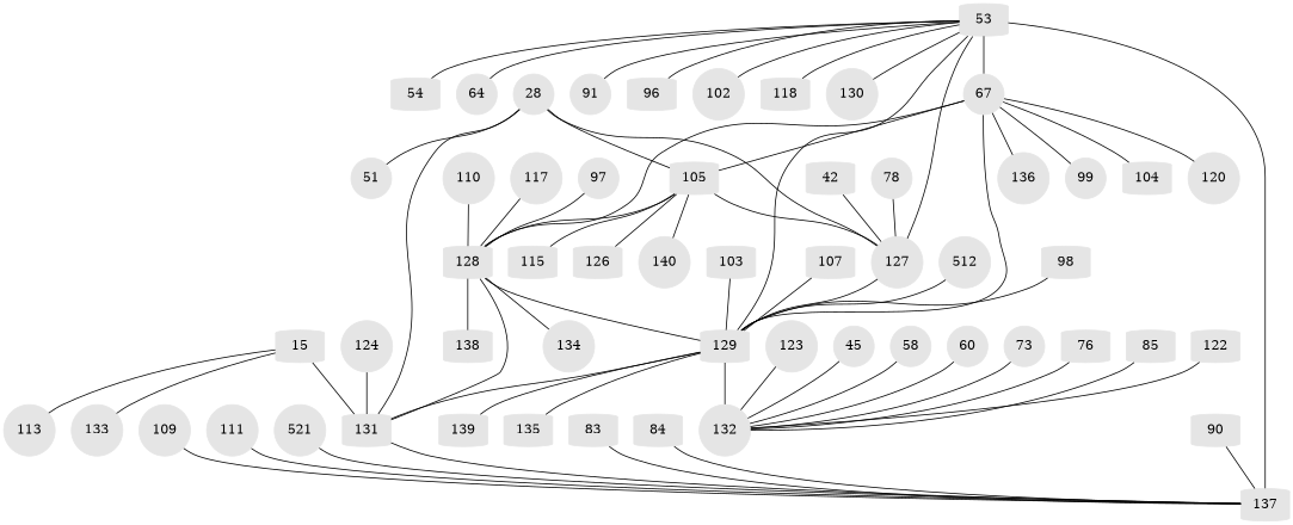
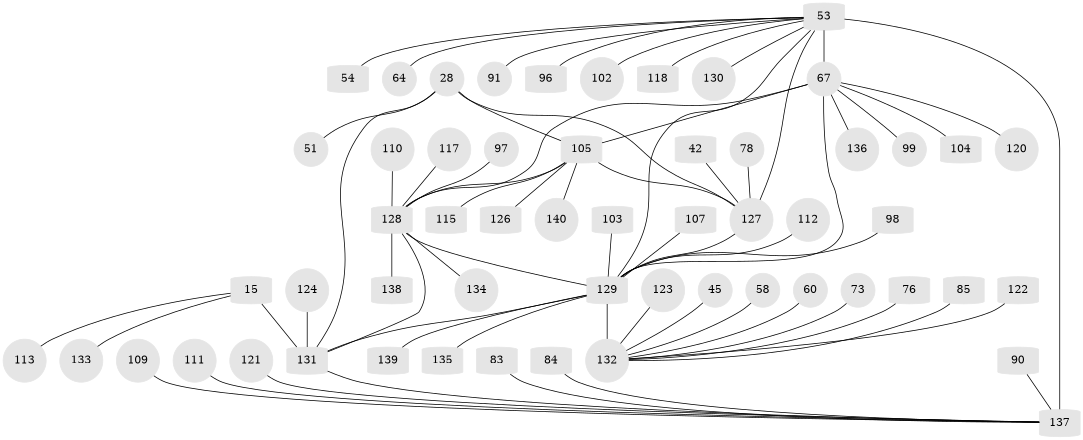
  graph {
    node [color=gray90 shape=circle style=filled]
    n1 [label=15 shape=cylinder super="+10"]
    113
    131 [shape=cylinder super="+100+101+106+108+114+119"]
    133
    137 [shape=cylinder super="+57+21+52+82"]
    28 [super="+27"]
    51
    105 [shape=cylinder super="+44+55+72+77"]
    127 [super="+25"]
    128 [shape=cylinder super="+33+63+66+71+75+81+94+86"]
    115 [shape=cylinder]
    126 [shape=cylinder]
    140
    129 [shape=cylinder super="+80+7+5+88+43+61+92+93"]
    42 [shape=cylinder]
    132 [super="+6+41"]
    45
    53 [shape=cylinder super="+50+19"]
    54 [shape=cylinder]
    64
    67 [super="+35+48"]
    91
    96 [shape=cylinder super="+65"]
    102
    118 [shape=cylinder super="+116"]
    130
    99
    104 [shape=cylinder]
    120
    136
    135 [shape=cylinder]
    139 [shape=cylinder]
    58
    60
    134 [super="+125"]
    138 [shape=cylinder]
    73
    76 [shape=cylinder]
    78
    83 [shape=cylinder]
    84 [shape=cylinder super="+47"]
    85 [shape=cylinder super="+62"]
    90 [shape=cylinder]
    97
    98 [shape=cylinder]
    103 [shape=cylinder]
    107 [shape=cylinder]
    109
    110
    111
-   112 [label=512]
+   112
    117
-   121 [label=521]
+   121
    122 [shape=cylinder]
    123
    124
    n1 -- 113
    n1 -- 131 [weight=10]
    n1 -- 133
    131 -- 137
    28 -- 131
    28 -- 51
    28 -- 105 [weight=6]
    28 -- 127 [weight=4]
    105 -- 127 [weight=6]
    105 -- 128
    105 -- 115
    105 -- 126
    105 -- 140
    127 -- 129
    128 -- 131
    128 -- 129 [weight=2]
    128 -- 134
    128 -- 138
    129 -- 131 [weight=2]
    129 -- 132 [weight=13]
    129 -- 135
    129 -- 139
    42 -- 127
    45 -- 132
    53 -- 137 [weight=12]
    53 -- 127 [weight=2]
    53 -- 129 [weight=3]
    53 -- 54
    53 -- 64
    53 -- 67 [weight=2]
    53 -- 91
    53 -- 96
    53 -- 102
    53 -- 118
    53 -- 130
    67 -- 105
    67 -- 128 [weight=12]
    67 -- 129
    67 -- 99
    67 -- 104
    67 -- 120
    67 -- 136
    58 -- 132
    60 -- 132
    73 -- 132
    76 -- 132
    78 -- 127
    83 -- 137
    84 -- 137
    85 -- 132
    90 -- 137
    97 -- 128
    98 -- 129
    103 -- 129
    107 -- 129
    109 -- 137
    110 -- 128
    111 -- 137
    112 -- 129
    117 -- 128
    121 -- 137
    122 -- 132
    123 -- 132
    124 -- 131
  }
